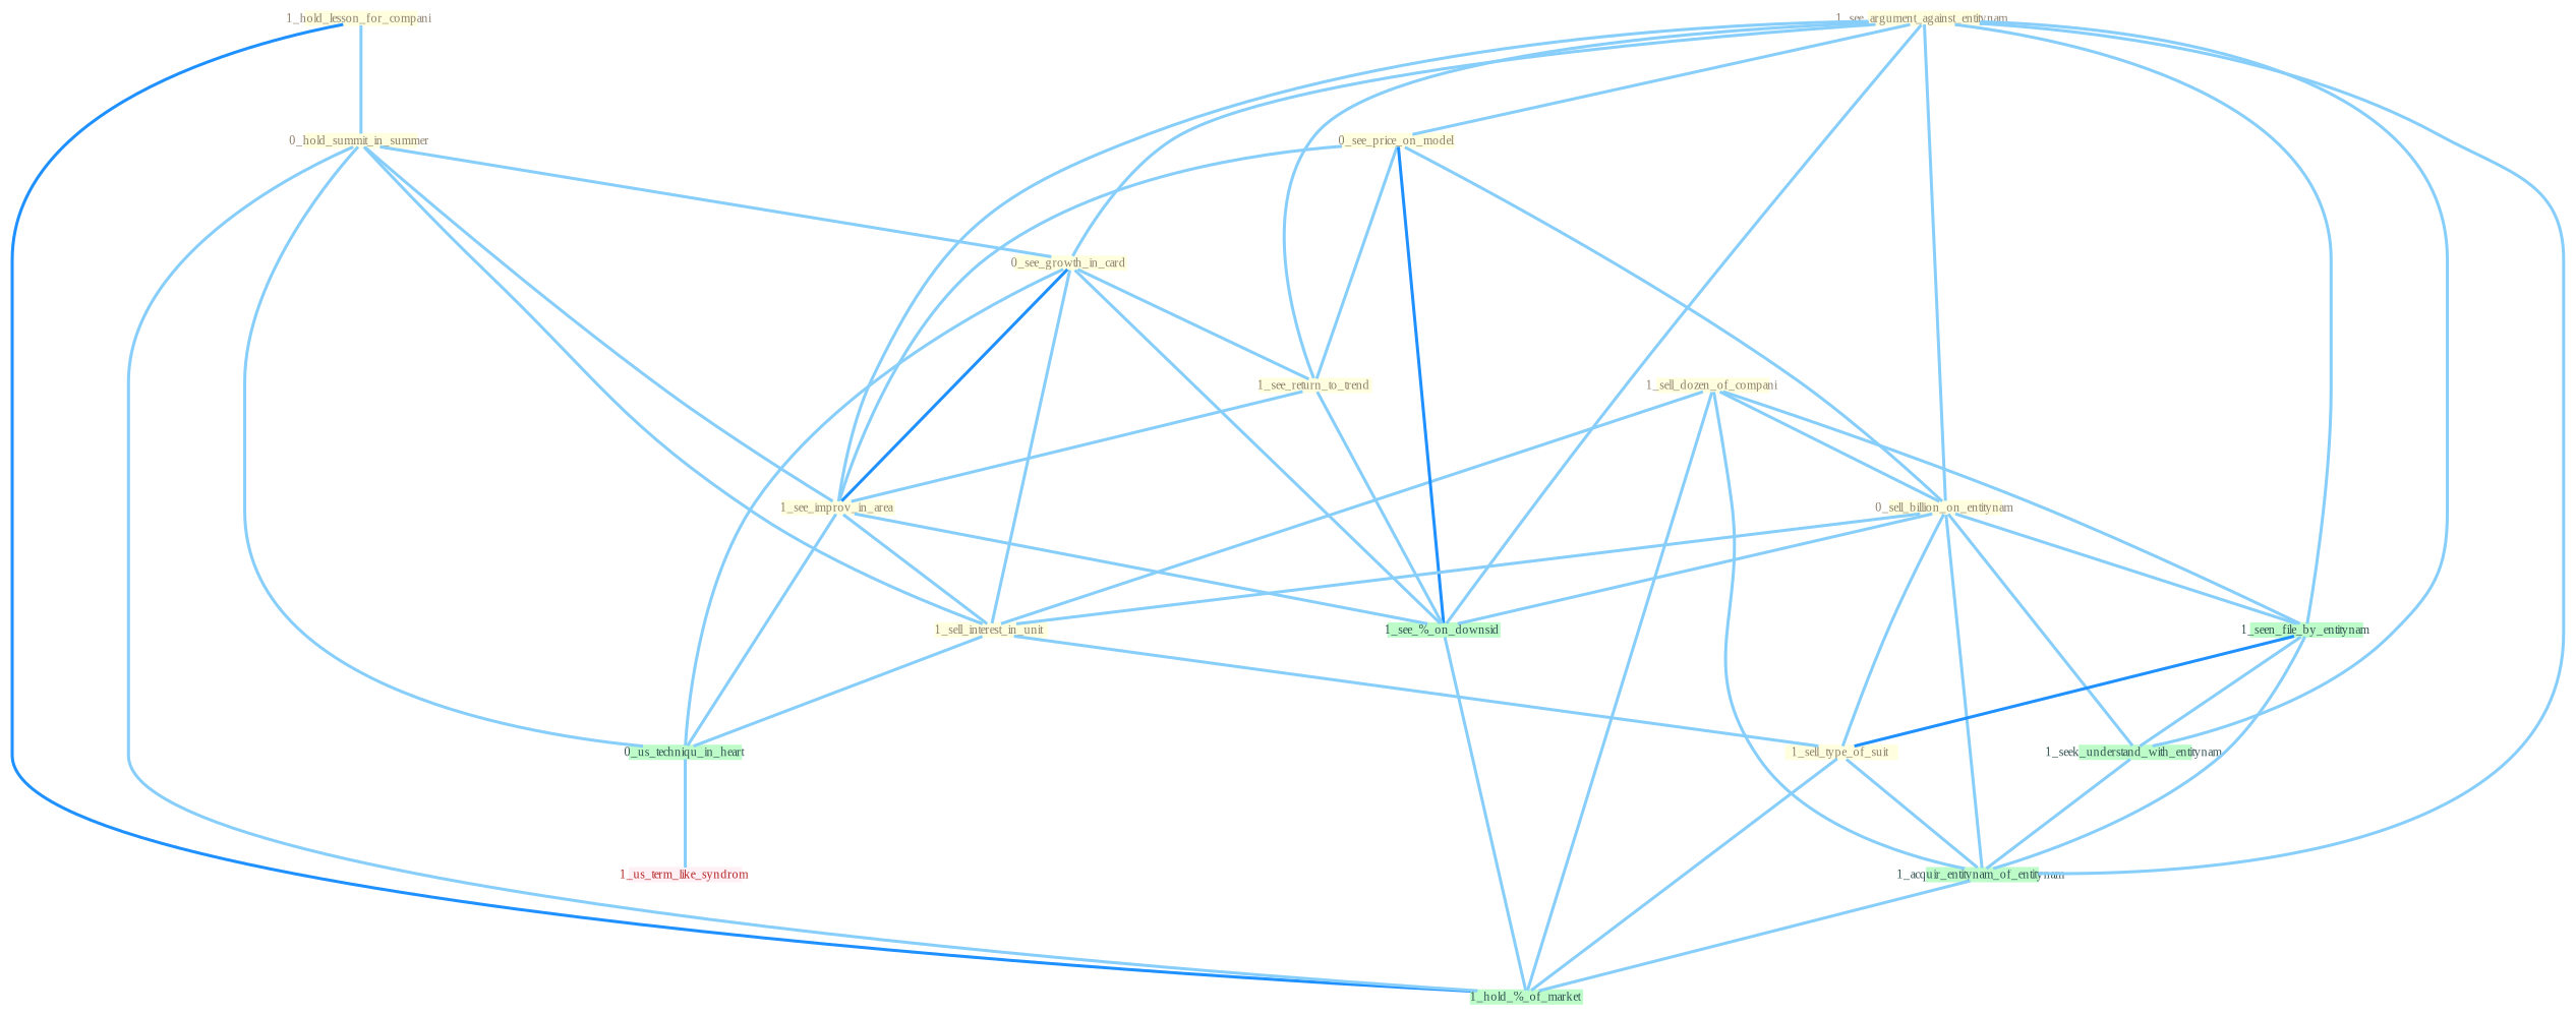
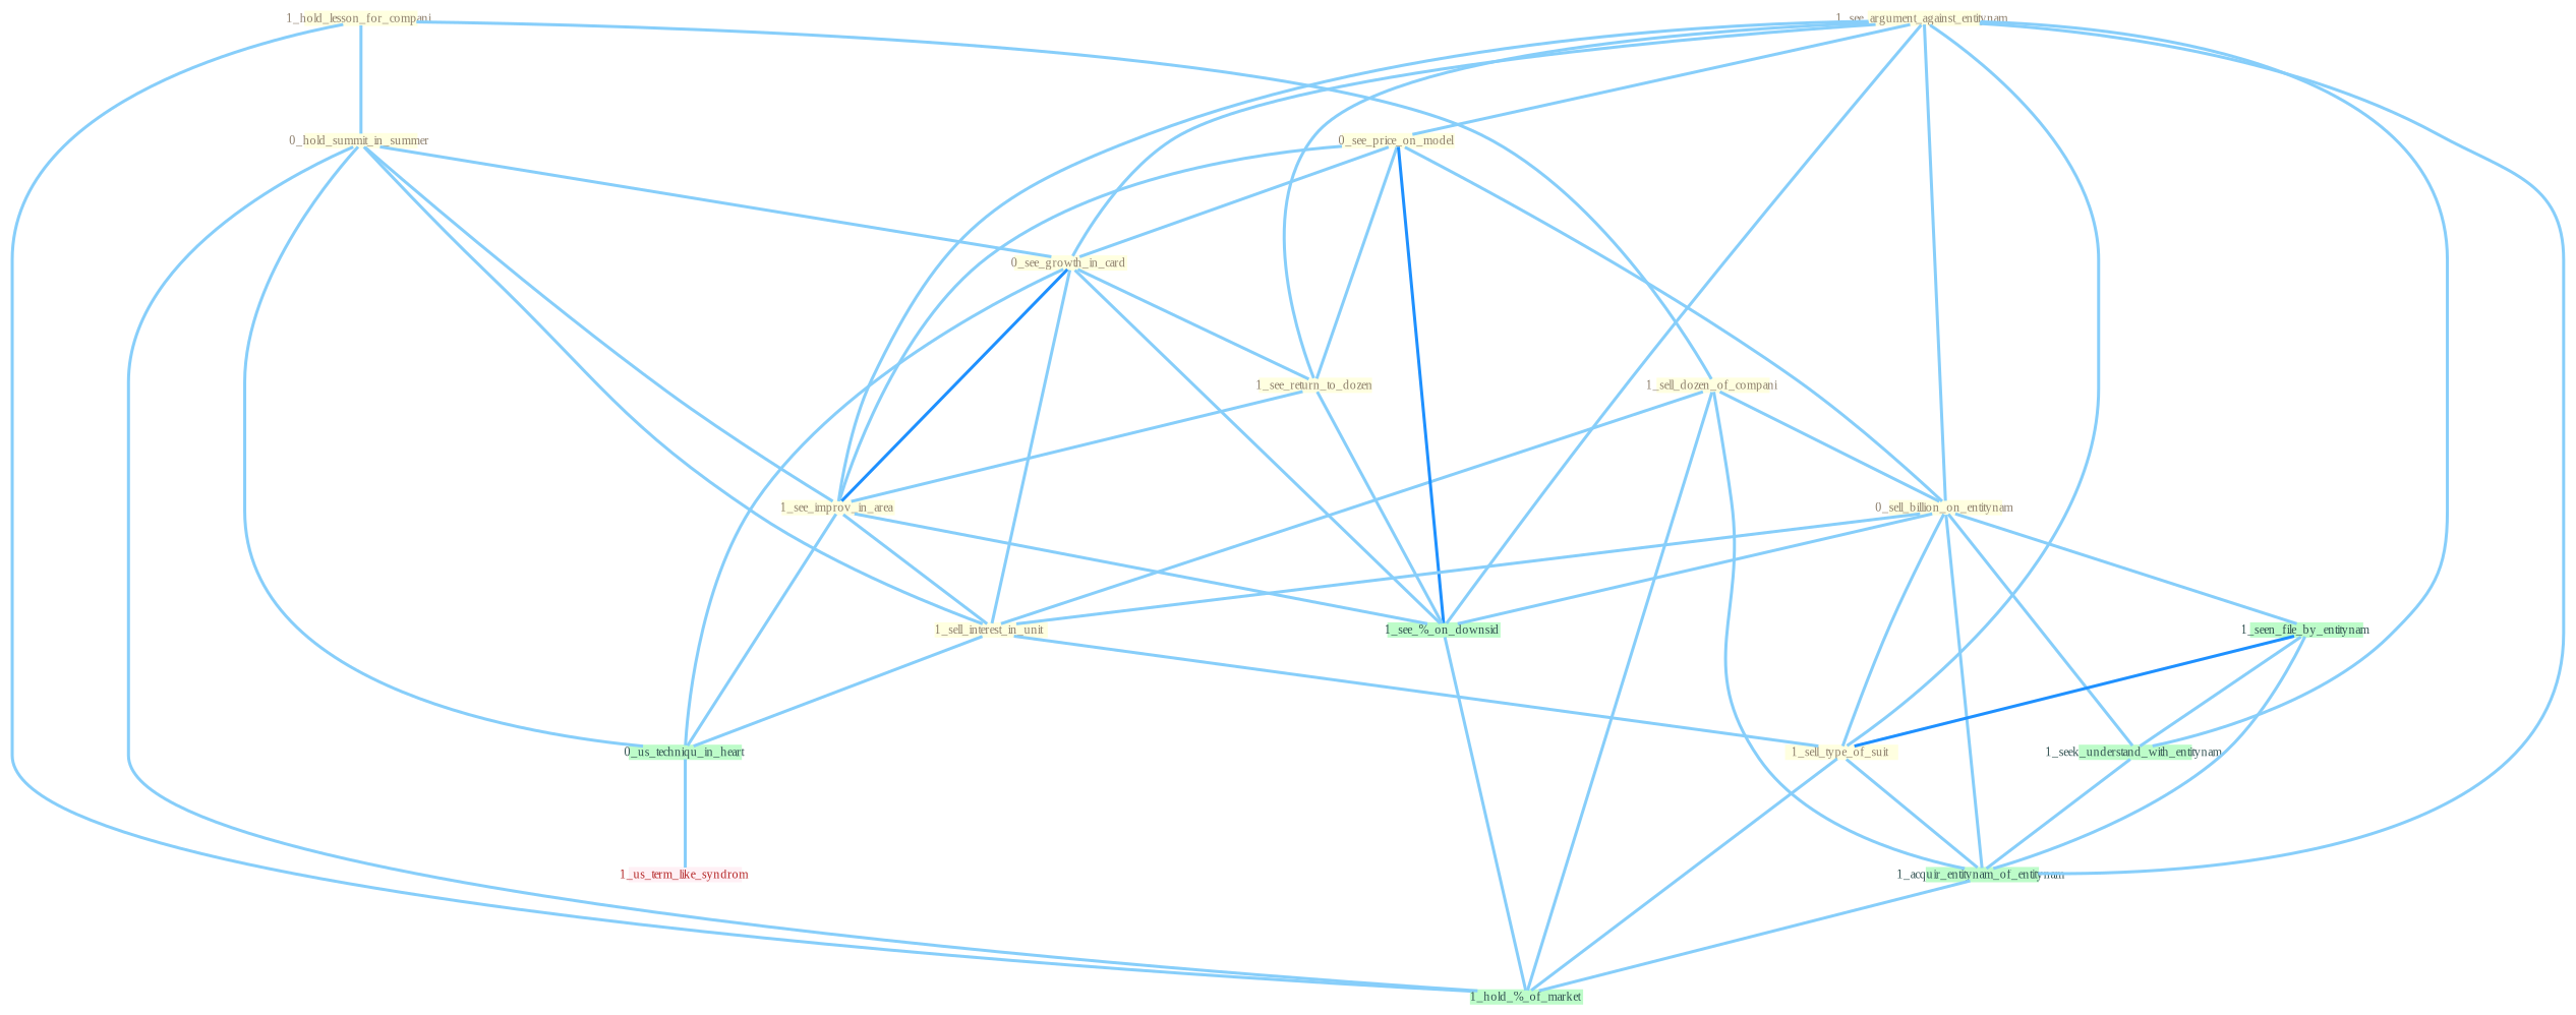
  graph {
    fontname="Liberation Serif"
    node [color="#ffffe0" fixedsize=true fontcolor="#8b7d6b" fontname="Liberation Serif" fontsize=4 shape=polygon style=filled]
    edge [color="#87cefa" fontname="Liberation Serif" w=1]
    "1_hold_lesson_for_compani " [height=.06 width=.5]
    "1_sell_dozen_of_compani " [height=.06 width=.5]
    "1_see_argument_against_entitynam " [height=.06 width=.5]
    "0_see_price_on_model " [height=.06 width=.5]
    "0_hold_summit_in_summer " [height=.06 width=.5]
    "0_see_growth_in_card " [height=.06 width=.5]
-   "1_see_return_to_trend " [height=.06 width=.5]
+   "1_see_return_to_trend " [height=.06 width=.5 label="1_see_return_to_dozen"]
    "0_sell_billion_on_entitynam " [height=.06 width=.5]
    "1_see_improv_in_area " [height=.06 width=.5]
    "1_sell_interest_in_unit " [height=.06 width=.5]
    "1_sell_type_of_suit " [height=.06 width=.5]
    "1_us_term_like_syndrom " [color="#fff0f5" fontcolor="#b22222" height=.06 width=.5]
    "1_hold_%_of_market " [color="#BDFCC9" fontcolor="#2f4f4f" height=.06 width=.5]
    "1_acquir_entitynam_of_entitynam " [color="#BDFCC9" fontcolor="#2f4f4f" height=.06 width=.5]
    "1_seen_file_by_entitynam " [color="#BDFCC9" fontcolor="#2f4f4f" height=.06 width=.5]
    "1_seek_understand_with_entitynam " [color="#BDFCC9" fontcolor="#2f4f4f" height=.06 width=.5]
    "1_see_%_on_downsid " [color="#BDFCC9" fontcolor="#2f4f4f" height=.06 width=.5]
    "0_us_techniqu_in_heart " [color="#BDFCC9" fontcolor="#2f4f4f" height=.06 width=.5]
    subgraph sub_1 {
      "1_hold_lesson_for_compani "
      "1_sell_dozen_of_compani "
      "1_see_argument_against_entitynam "
      "0_see_price_on_model "
      "0_hold_summit_in_summer "
      "0_see_growth_in_card "
      "1_see_return_to_trend "
      "0_sell_billion_on_entitynam "
      "1_see_improv_in_area "
      "1_sell_interest_in_unit "
      "1_sell_type_of_suit "
    }
    subgraph sub_2 {
      "1_us_term_like_syndrom "
    }
-   "1_seen_file_by_entitynam " -- "1_sell_dozen_of_compani "
+   "1_hold_lesson_for_compani " -- "1_sell_dozen_of_compani "
    "1_hold_lesson_for_compani " -- "0_hold_summit_in_summer "
-   "1_hold_lesson_for_compani " -- "1_hold_%_of_market " [color="#1e90ff"]
+   "1_hold_lesson_for_compani " -- "1_hold_%_of_market "
    "1_sell_dozen_of_compani " -- "0_sell_billion_on_entitynam "
    "1_sell_dozen_of_compani " -- "1_sell_interest_in_unit "
    "1_sell_dozen_of_compani " -- "1_hold_%_of_market "
    "1_sell_dozen_of_compani " -- "1_acquir_entitynam_of_entitynam "
    "1_see_argument_against_entitynam " -- "0_see_price_on_model "
    "1_see_argument_against_entitynam " -- "0_see_growth_in_card "
    "1_see_argument_against_entitynam " -- "1_see_return_to_trend "
    "1_see_argument_against_entitynam " -- "0_sell_billion_on_entitynam "
    "1_see_argument_against_entitynam " -- "1_see_improv_in_area "
    "1_see_argument_against_entitynam " -- "1_acquir_entitynam_of_entitynam "
-   "1_see_argument_against_entitynam " -- "1_seen_file_by_entitynam "
+   "1_see_argument_against_entitynam " -- "1_sell_type_of_suit "
    "1_see_argument_against_entitynam " -- "1_seek_understand_with_entitynam "
    "1_see_argument_against_entitynam " -- "1_see_%_on_downsid "
+   "0_see_price_on_model " -- "0_see_growth_in_card "
    "0_see_price_on_model " -- "1_see_return_to_trend "
    "0_see_price_on_model " -- "0_sell_billion_on_entitynam "
    "0_see_price_on_model " -- "1_see_improv_in_area "
    "0_see_price_on_model " -- "1_see_%_on_downsid " [color="#1e90ff" w=2]
    "0_hold_summit_in_summer " -- "0_see_growth_in_card "
    "0_hold_summit_in_summer " -- "1_see_improv_in_area "
    "0_hold_summit_in_summer " -- "1_sell_interest_in_unit "
    "0_hold_summit_in_summer " -- "1_hold_%_of_market "
    "0_hold_summit_in_summer " -- "0_us_techniqu_in_heart "
    "0_see_growth_in_card " -- "1_see_return_to_trend "
    "0_see_growth_in_card " -- "1_see_improv_in_area " [color="#1e90ff" w=2]
    "0_see_growth_in_card " -- "1_sell_interest_in_unit "
    "0_see_growth_in_card " -- "1_see_%_on_downsid "
    "0_see_growth_in_card " -- "0_us_techniqu_in_heart "
    "1_see_return_to_trend " -- "1_see_improv_in_area "
    "1_see_return_to_trend " -- "1_see_%_on_downsid "
    "0_sell_billion_on_entitynam " -- "1_sell_interest_in_unit "
    "0_sell_billion_on_entitynam " -- "1_sell_type_of_suit "
    "0_sell_billion_on_entitynam " -- "1_acquir_entitynam_of_entitynam "
    "0_sell_billion_on_entitynam " -- "1_seen_file_by_entitynam "
    "0_sell_billion_on_entitynam " -- "1_seek_understand_with_entitynam "
    "0_sell_billion_on_entitynam " -- "1_see_%_on_downsid "
    "1_see_improv_in_area " -- "1_sell_interest_in_unit "
    "1_see_improv_in_area " -- "1_see_%_on_downsid "
    "1_see_improv_in_area " -- "0_us_techniqu_in_heart "
    "1_sell_interest_in_unit " -- "1_sell_type_of_suit "
    "1_sell_interest_in_unit " -- "0_us_techniqu_in_heart "
    "1_sell_type_of_suit " -- "1_hold_%_of_market "
    "1_sell_type_of_suit " -- "1_acquir_entitynam_of_entitynam "
    "1_acquir_entitynam_of_entitynam " -- "1_hold_%_of_market "
    "1_seen_file_by_entitynam " -- "1_sell_type_of_suit " [color="#1e90ff" w=2]
    "1_seen_file_by_entitynam " -- "1_acquir_entitynam_of_entitynam "
    "1_seen_file_by_entitynam " -- "1_seek_understand_with_entitynam "
    "1_seek_understand_with_entitynam " -- "1_acquir_entitynam_of_entitynam "
    "1_see_%_on_downsid " -- "1_hold_%_of_market "
    "0_us_techniqu_in_heart " -- "1_us_term_like_syndrom "
  }
